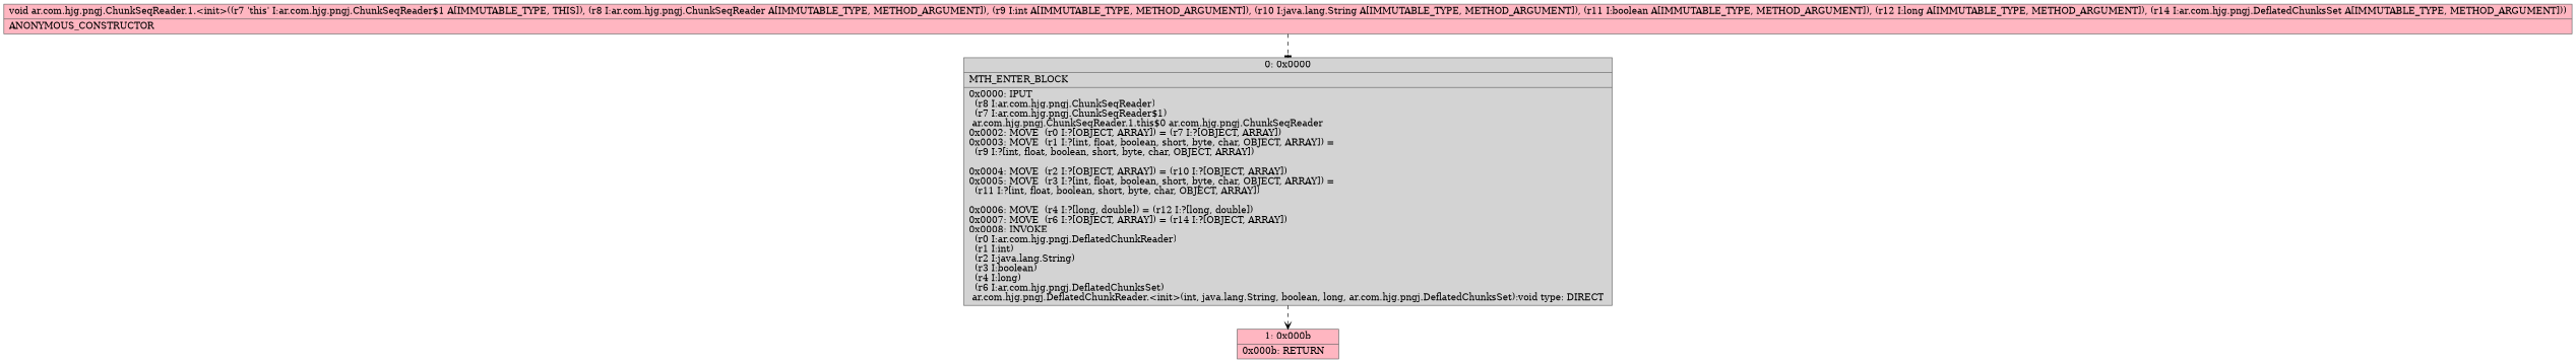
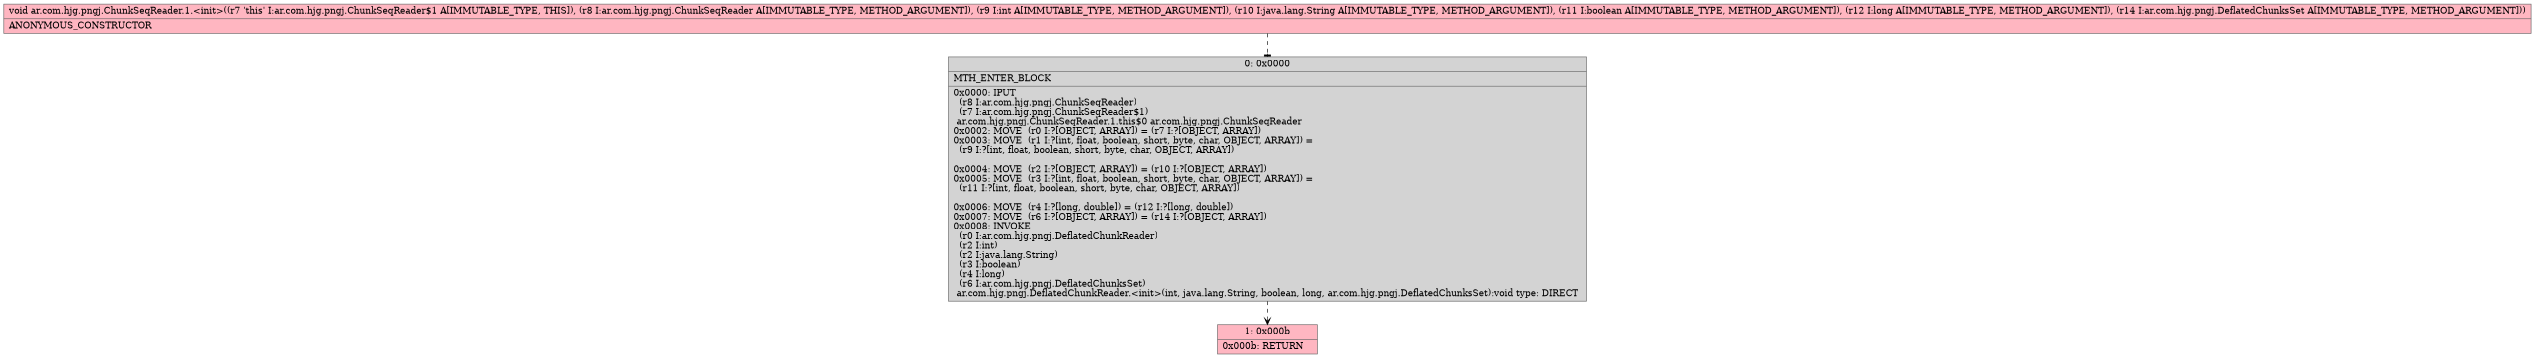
  digraph {
    node [shape=record style=filled fillcolor=lightpink color=gray40]
    edge [style=dashed]
-   n1 [label="{0\:\ 0x0000|MTH_ENTER_BLOCK\l|0x0000: IPUT  \l  (r8 I:ar.com.hjg.pngj.ChunkSeqReader)\l  (r7 I:ar.com.hjg.pngj.ChunkSeqReader$1)\l ar.com.hjg.pngj.ChunkSeqReader.1.this$0 ar.com.hjg.pngj.ChunkSeqReader \l0x0002: MOVE  (r0 I:?[OBJECT, ARRAY]) = (r7 I:?[OBJECT, ARRAY]) \l0x0003: MOVE  (r1 I:?[int, float, boolean, short, byte, char, OBJECT, ARRAY]) = \l  (r9 I:?[int, float, boolean, short, byte, char, OBJECT, ARRAY])\l \l0x0004: MOVE  (r2 I:?[OBJECT, ARRAY]) = (r10 I:?[OBJECT, ARRAY]) \l0x0005: MOVE  (r3 I:?[int, float, boolean, short, byte, char, OBJECT, ARRAY]) = \l  (r11 I:?[int, float, boolean, short, byte, char, OBJECT, ARRAY])\l \l0x0006: MOVE  (r4 I:?[long, double]) = (r12 I:?[long, double]) \l0x0007: MOVE  (r6 I:?[OBJECT, ARRAY]) = (r14 I:?[OBJECT, ARRAY]) \l0x0008: INVOKE  \l  (r0 I:ar.com.hjg.pngj.DeflatedChunkReader)\l  (r1 I:int)\l  (r2 I:java.lang.String)\l  (r3 I:boolean)\l  (r4 I:long)\l  (r6 I:ar.com.hjg.pngj.DeflatedChunksSet)\l ar.com.hjg.pngj.DeflatedChunkReader.\<init\>(int, java.lang.String, boolean, long, ar.com.hjg.pngj.DeflatedChunksSet):void type: DIRECT \l}" fillcolor=lightgrey]
+   n1 [label="{0\:\ 0x0000|MTH_ENTER_BLOCK\l|0x0000: IPUT  \l  (r8 I:ar.com.hjg.pngj.ChunkSeqReader)\l  (r7 I:ar.com.hjg.pngj.ChunkSeqReader$1)\l ar.com.hjg.pngj.ChunkSeqReader.1.this$0 ar.com.hjg.pngj.ChunkSeqReader \l0x0002: MOVE  (r0 I:?[OBJECT, ARRAY]) = (r7 I:?[OBJECT, ARRAY]) \l0x0003: MOVE  (r1 I:?[int, float, boolean, short, byte, char, OBJECT, ARRAY]) = \l  (r9 I:?[int, float, boolean, short, byte, char, OBJECT, ARRAY])\l \l0x0004: MOVE  (r2 I:?[OBJECT, ARRAY]) = (r10 I:?[OBJECT, ARRAY]) \l0x0005: MOVE  (r3 I:?[int, float, boolean, short, byte, char, OBJECT, ARRAY]) = \l  (r11 I:?[int, float, boolean, short, byte, char, OBJECT, ARRAY])\l \l0x0006: MOVE  (r4 I:?[long, double]) = (r12 I:?[long, double]) \l0x0007: MOVE  (r6 I:?[OBJECT, ARRAY]) = (r14 I:?[OBJECT, ARRAY]) \l0x0008: INVOKE  \l  (r0 I:ar.com.hjg.pngj.DeflatedChunkReader)\l  (r2 I:int)\l  (r2 I:java.lang.String)\l  (r3 I:boolean)\l  (r4 I:long)\l  (r6 I:ar.com.hjg.pngj.DeflatedChunksSet)\l ar.com.hjg.pngj.DeflatedChunkReader.\<init\>(int, java.lang.String, boolean, long, ar.com.hjg.pngj.DeflatedChunksSet):void type: DIRECT \l}" fillcolor=lightgrey]
    n2 [label="{1\:\ 0x000b|0x000b: RETURN   \l}"]
    n3 [label="{void ar.com.hjg.pngj.ChunkSeqReader.1.\<init\>((r7 'this' I:ar.com.hjg.pngj.ChunkSeqReader$1 A[IMMUTABLE_TYPE, THIS]), (r8 I:ar.com.hjg.pngj.ChunkSeqReader A[IMMUTABLE_TYPE, METHOD_ARGUMENT]), (r9 I:int A[IMMUTABLE_TYPE, METHOD_ARGUMENT]), (r10 I:java.lang.String A[IMMUTABLE_TYPE, METHOD_ARGUMENT]), (r11 I:boolean A[IMMUTABLE_TYPE, METHOD_ARGUMENT]), (r12 I:long A[IMMUTABLE_TYPE, METHOD_ARGUMENT]), (r14 I:ar.com.hjg.pngj.DeflatedChunksSet A[IMMUTABLE_TYPE, METHOD_ARGUMENT]))  | ANONYMOUS_CONSTRUCTOR\l}"]
    n1 -> n2 [arrowhead=vee]
    n3 -> n1 [arrowhead=tee]
  }
